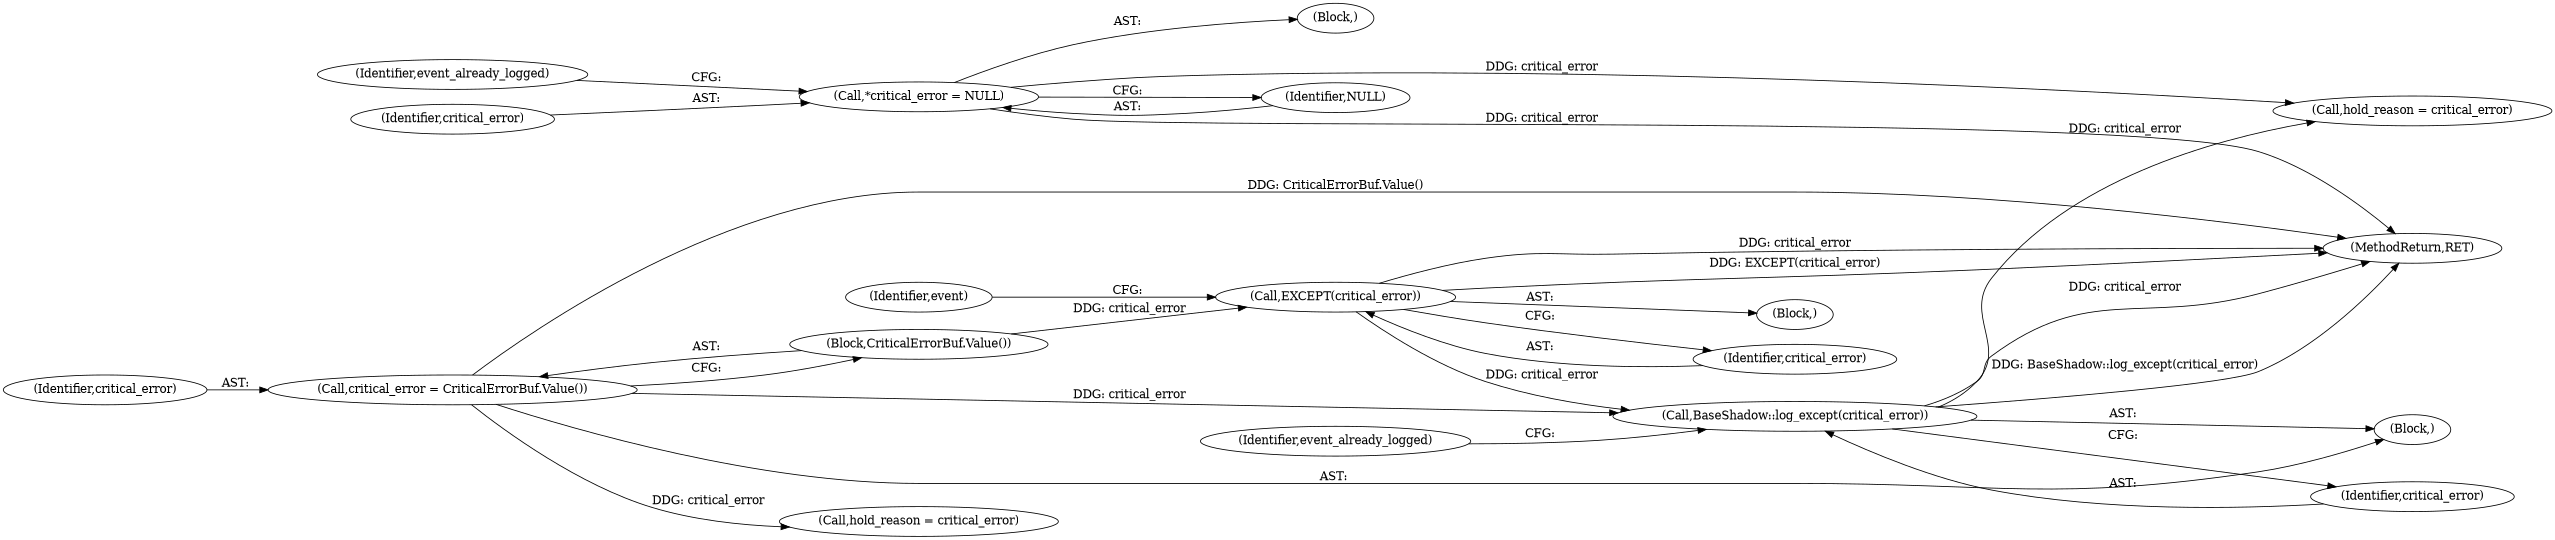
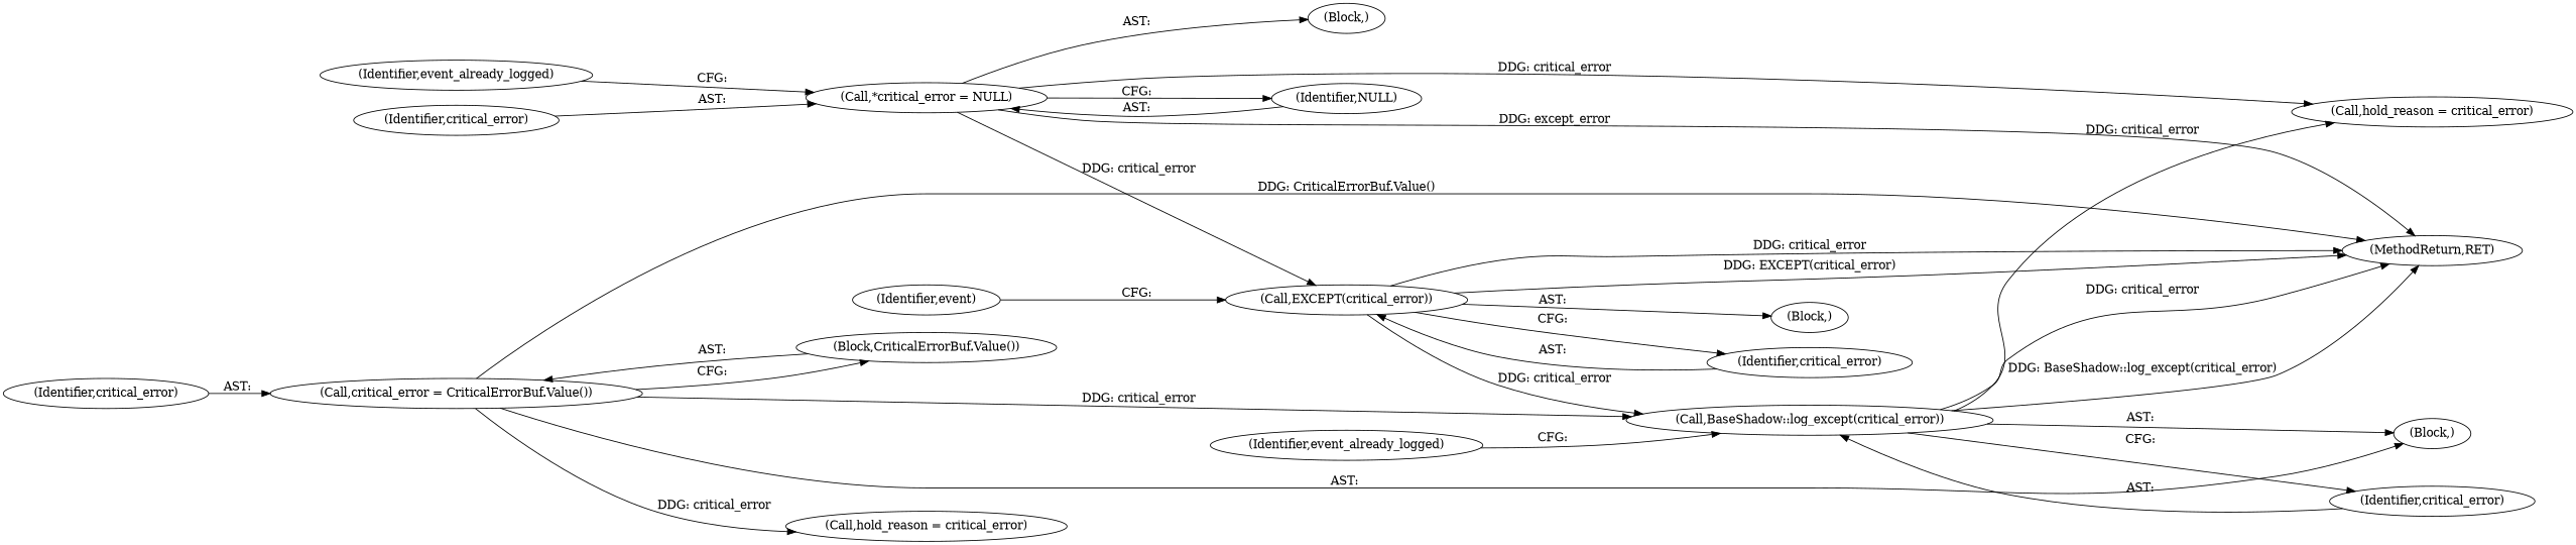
  digraph {
    rankdir=LR
    n1 [label="(Call,EXCEPT(critical_error))"]
    n2 [label="(MethodReturn,RET)"]
    n3 [label="(Identifier,critical_error)"]
    n4 [label="(Block,)"]
    n5 [label="(Call,BaseShadow::log_except(critical_error))"]
    n6 [label="(Block,)"]
    n7 [label="(Call,hold_reason = critical_error)"]
    n8 [label="(Identifier,critical_error)"]
    n9 [label="(Call,critical_error = CriticalErrorBuf.Value())"]
    n10 [label="(Call,hold_reason = critical_error)"]
    n11 [label="(Block,CriticalErrorBuf.Value())"]
    n12 [label="(Call,*critical_error = NULL)"]
    n13 [label="(Block,)"]
    n14 [label="(Identifier,NULL)"]
    n15 [label="(Identifier,event_already_logged)"]
    n16 [label="(Identifier,critical_error)"]
    n17 [label="(Identifier,event)"]
    n18 [label="(Identifier,critical_error)"]
    n19 [label="(Identifier,event_already_logged)"]
    n1 -> n2 [label="DDG: critical_error"]
    n1 -> n2 [label="DDG: EXCEPT(critical_error)"]
    n1 -> n3 [label="CFG: "]
    n1 -> n4 [label="AST: "]
    n1 -> n5 [label="DDG: critical_error"]
    n3 -> n1 [label="AST: "]
    n5 -> n2 [label="DDG: critical_error"]
    n5 -> n2 [label="DDG: BaseShadow::log_except(critical_error)"]
    n5 -> n6 [label="AST: "]
    n5 -> n7 [label="DDG: critical_error"]
    n5 -> n8 [label="CFG: "]
    n8 -> n5 [label="AST: "]
    n9 -> n2 [label="DDG: CriticalErrorBuf.Value()"]
    n9 -> n5 [label="DDG: critical_error"]
    n9 -> n6 [label="AST: "]
    n9 -> n10 [label="DDG: critical_error"]
    n9 -> n11 [label="CFG: "]
    n11 -> n9 [label="AST: "]
-   n11 -> n1 [label="DDG: critical_error"]
-   n12 -> n2 [label="DDG: critical_error"]
+   n12 -> n1 [label="DDG: critical_error"]
+   n12 -> n2 [label="DDG: except_error"]
    n12 -> n7 [label="DDG: critical_error"]
    n12 -> n13 [label="AST: "]
    n12 -> n14 [label="CFG: "]
    n14 -> n12 [label="AST: "]
    n15 -> n5 [label="CFG: "]
    n16 -> n9 [label="AST: "]
    n17 -> n1 [label="CFG: "]
    n18 -> n12 [label="AST: "]
    n19 -> n12 [label="CFG: "]
  }
